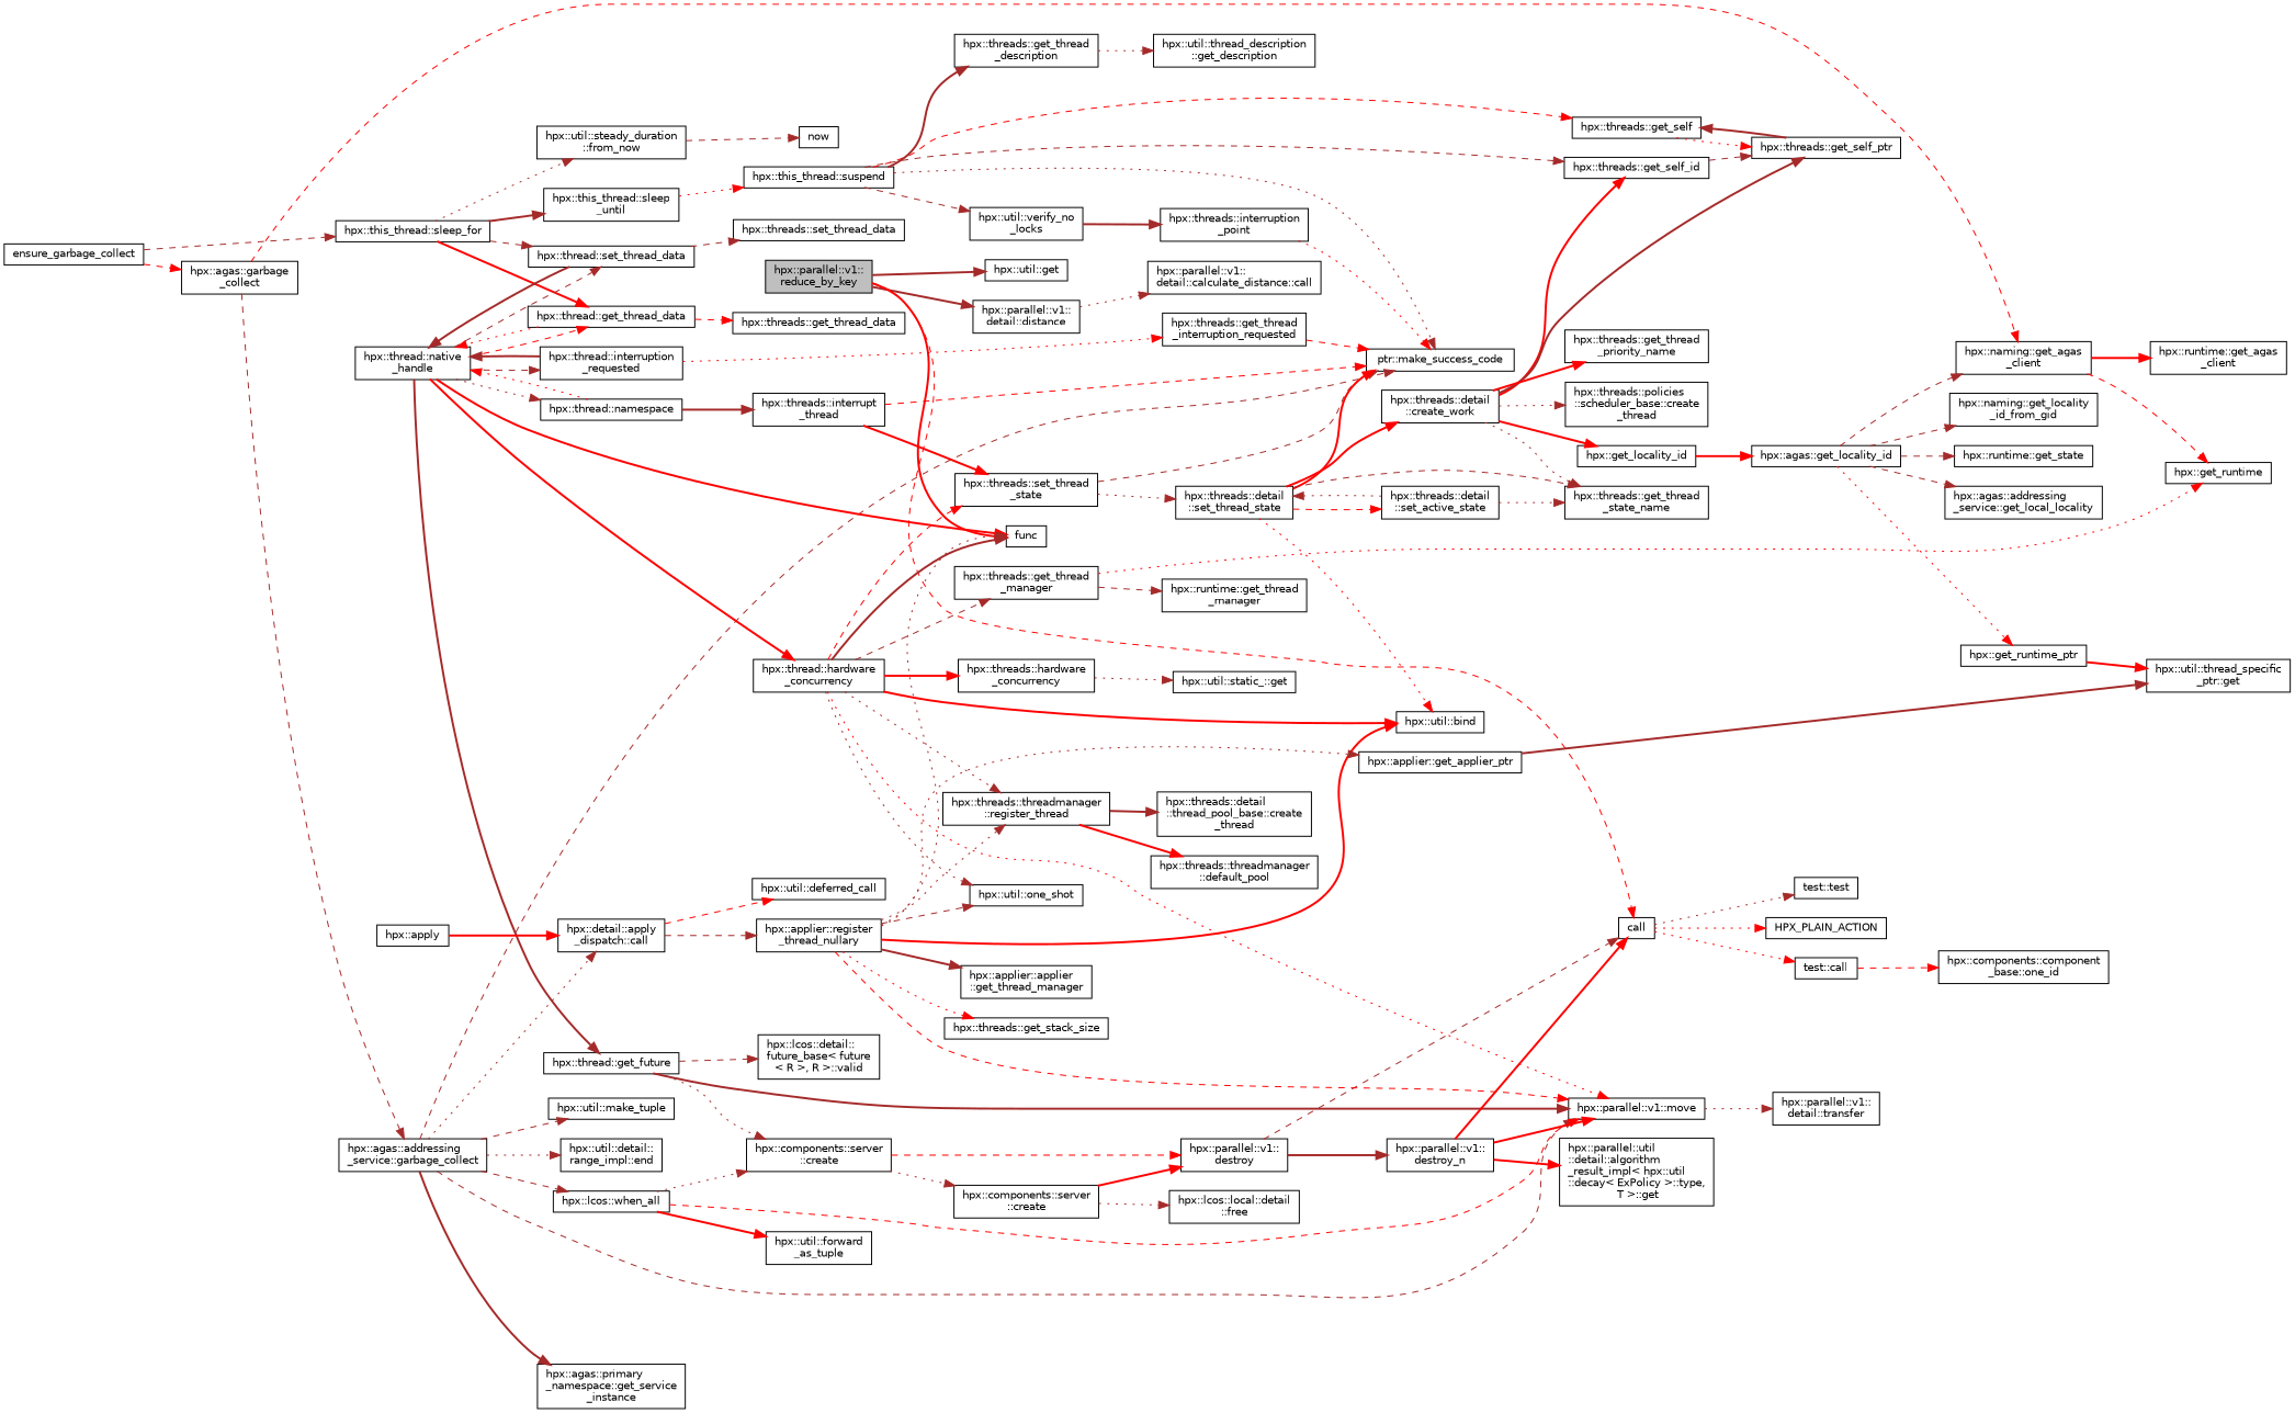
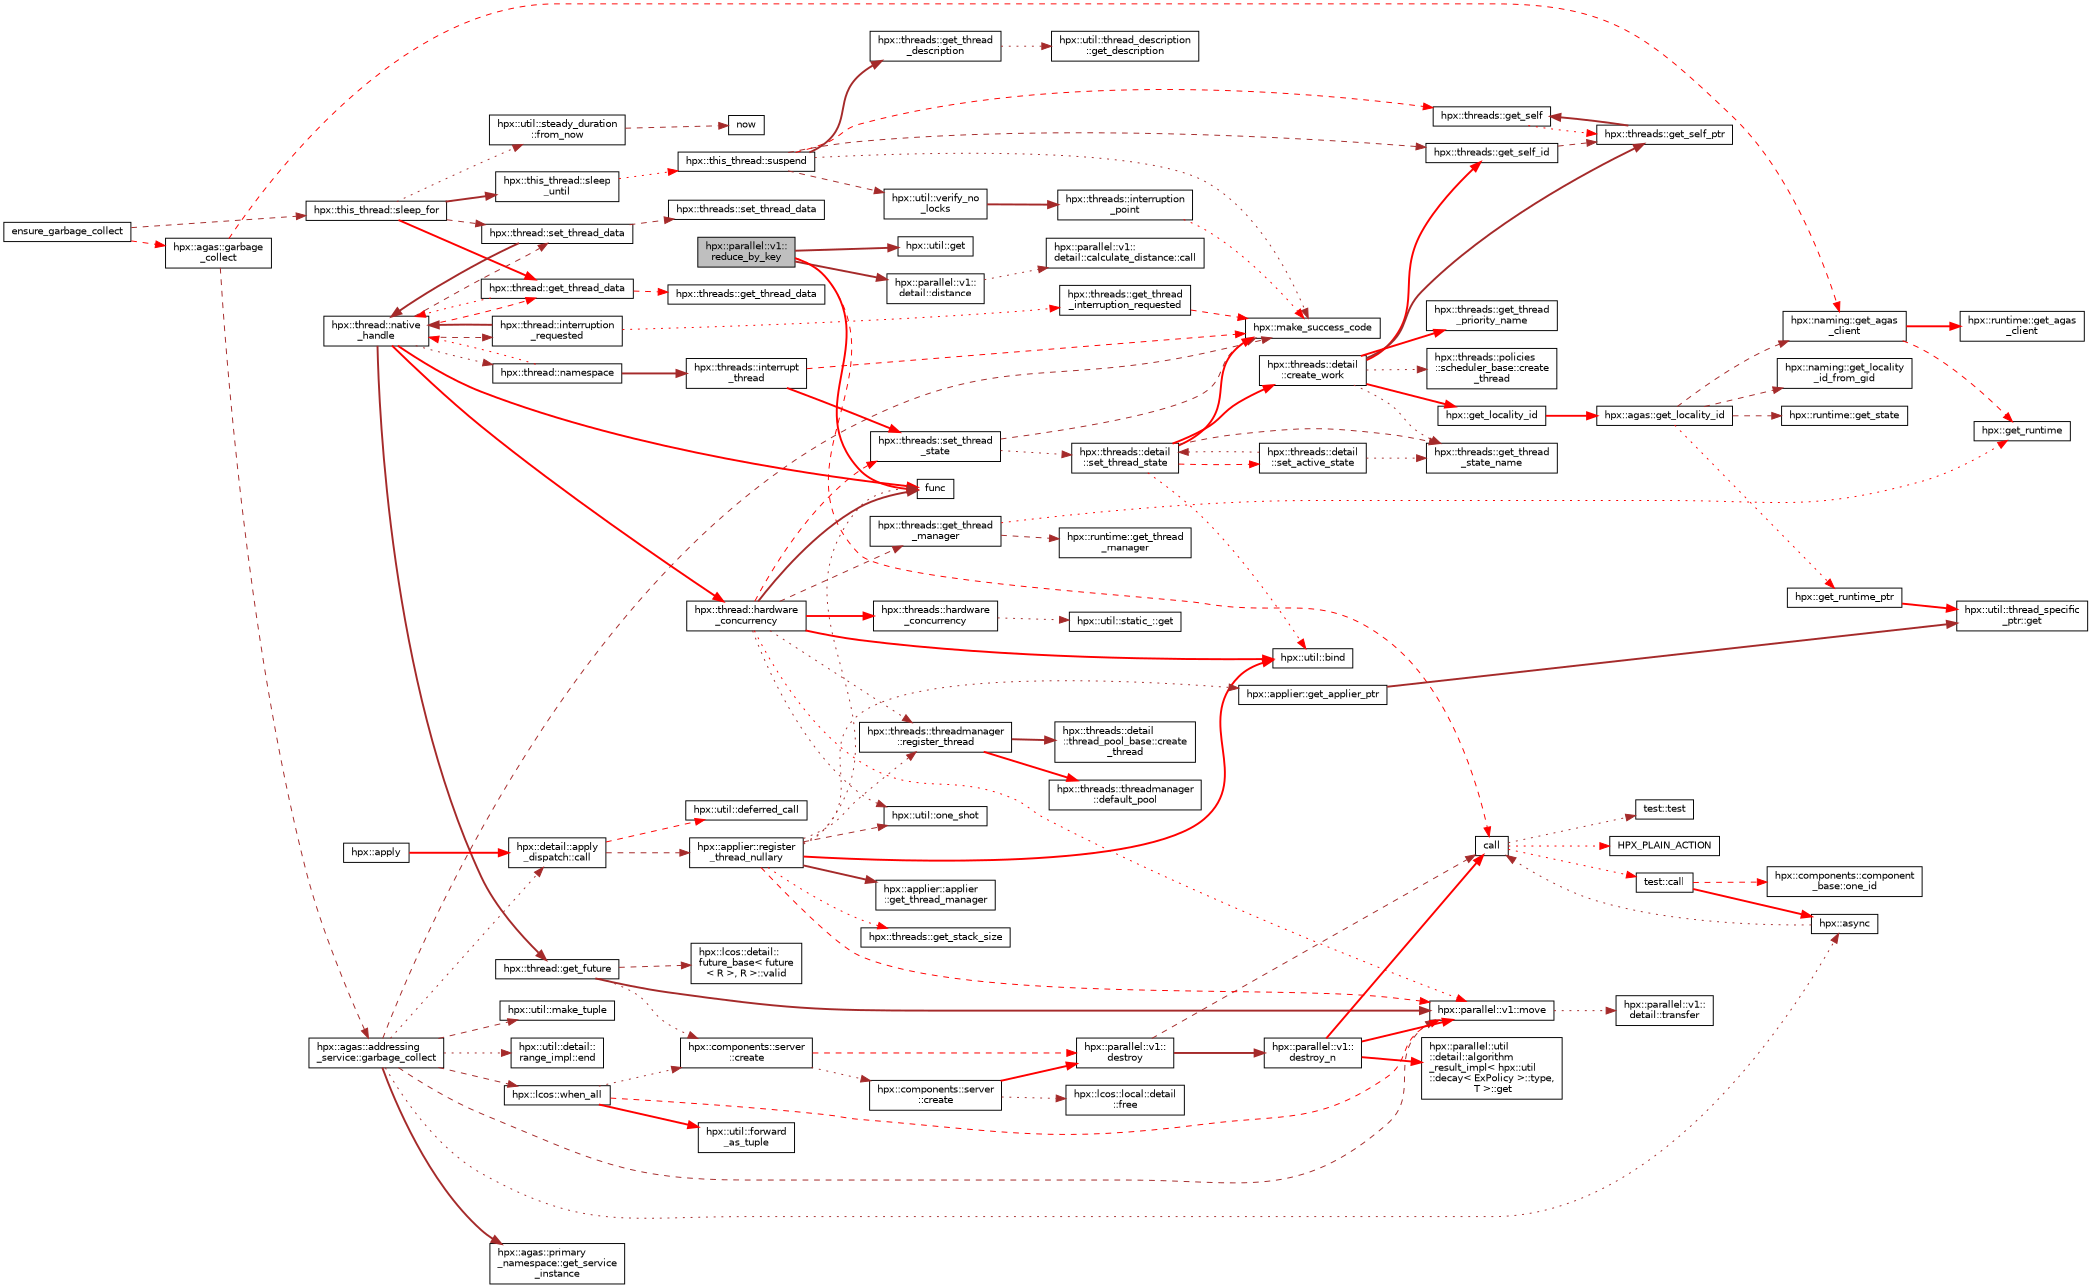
  digraph {
    rankdir=LR
    node [color=black fillcolor=white fontname=Helvetica fontsize=10 shape=record style=filled]
    edge [color=brown fontname=Helvetica fontsize=10 labelfontname=Helvetica labelfontsize=10 style=bold]
    n1 [fillcolor=grey75 fontcolor=black height=0.2 label="hpx::parallel::v1::\lreduce_by_key" width=0.4]
    n2 [height=0.2 label="hpx::parallel::v1::\ldetail::distance" width=0.4]
    n3 [height=0.2 label="hpx::util::get" width=0.4]
    n4 [height=0.2 label=call width=0.4]
    n5 [height=0.2 label=func width=0.4]
    n6 [height=0.2 label="hpx::parallel::v1::\ldetail::calculate_distance::call" width=0.4]
    n7 [height=0.2 label="test::test" width=0.4]
    n8 [height=0.2 label=HPX_PLAIN_ACTION width=0.4]
    n9 [height=0.2 label="test::call" width=0.4]
+   n10 [height=0.2 label="hpx::async" width=0.4]
    n11 [height=0.2 label="hpx::components::component\l_base::one_id" width=0.4]
    n12 [height=0.2 label=ensure_garbage_collect width=0.4]
    n13 [height=0.2 label="hpx::this_thread::sleep_for" width=0.4]
    n14 [height=0.2 label="hpx::agas::garbage\l_collect" width=0.4]
    n15 [height=0.2 label="hpx::this_thread::sleep\l_until" width=0.4]
    n16 [height=0.2 label="hpx::util::steady_duration\l::from_now" width=0.4]
    n17 [height=0.2 label="hpx::thread::get_thread_data" width=0.4]
    n18 [height=0.2 label="hpx::thread::set_thread_data" width=0.4]
    n19 [height=0.2 label="hpx::naming::get_agas\l_client" width=0.4]
    n20 [height=0.2 label="hpx::agas::addressing\l_service::garbage_collect" width=0.4]
    n21 [height=0.2 label="hpx::this_thread::suspend" width=0.4]
    n22 [height=0.2 label=now width=0.4]
    n23 [height=0.2 label="hpx::threads::get_thread_data" width=0.4]
    n24 [height=0.2 label="hpx::thread::native\l_handle" width=0.4]
    n25 [height=0.2 label="hpx::threads::set_thread_data" width=0.4]
    n26 [height=0.2 label="hpx::threads::get_self" width=0.4]
    n27 [height=0.2 label="hpx::threads::get_self_id" width=0.4]
-   n28 [height=0.2 label="ptr::make_success_code" width=0.4]
+   n28 [height=0.2 label="hpx::make_success_code" width=0.4]
    n29 [height=0.2 label="hpx::util::verify_no\l_locks" width=0.4]
    n30 [height=0.2 label="hpx::threads::get_thread\l_description" width=0.4]
    n31 [height=0.2 label="hpx::threads::get_self_ptr" width=0.4]
    n32 [height=0.2 label="hpx::threads::interruption\l_point" width=0.4]
    n33 [height=0.2 label="hpx::util::thread_description\l::get_description" width=0.4]
    n34 [height=0.2 label="hpx::thread::hardware\l_concurrency" width=0.4]
    n35 [height=0.2 label="hpx::thread::namespace" width=0.4]
    n36 [height=0.2 label="hpx::thread::interruption\l_requested" width=0.4]
    n37 [height=0.2 label="hpx::thread::get_future" width=0.4]
    n38 [height=0.2 label="hpx::threads::hardware\l_concurrency" width=0.4]
    n39 [height=0.2 label="hpx::util::bind" width=0.4]
    n40 [height=0.2 label="hpx::util::one_shot" width=0.4]
    n41 [height=0.2 label="hpx::parallel::v1::move" width=0.4]
    n42 [height=0.2 label="hpx::threads::get_thread\l_manager" width=0.4]
    n43 [height=0.2 label="hpx::threads::threadmanager\l::register_thread" width=0.4]
    n44 [height=0.2 label="hpx::threads::set_thread\l_state" width=0.4]
    n45 [height=0.2 label="hpx::threads::interrupt\l_thread" width=0.4]
    n46 [height=0.2 label="hpx::threads::get_thread\l_interruption_requested" width=0.4]
    n47 [height=0.2 label="hpx::lcos::detail::\lfuture_base\< future\l\< R \>, R \>::valid" width=0.4]
    n48 [height=0.2 label="hpx::components::server\l::create" width=0.4]
    n49 [height=0.2 label="hpx::util::static_::get" width=0.4]
    n50 [height=0.2 label="hpx::parallel::v1::\ldetail::transfer" width=0.4]
    n51 [height=0.2 label="hpx::get_runtime" width=0.4]
    n52 [height=0.2 label="hpx::runtime::get_thread\l_manager" width=0.4]
    n53 [height=0.2 label="hpx::threads::threadmanager\l::default_pool" width=0.4]
    n54 [height=0.2 label="hpx::threads::detail\l::thread_pool_base::create\l_thread" width=0.4]
    n55 [height=0.2 label="hpx::threads::detail\l::set_thread_state" width=0.4]
    n56 [height=0.2 label="hpx::threads::get_thread\l_state_name" width=0.4]
    n57 [height=0.2 label="hpx::threads::detail\l::set_active_state" width=0.4]
    n58 [height=0.2 label="hpx::threads::detail\l::create_work" width=0.4]
    n59 [height=0.2 label="hpx::threads::get_thread\l_priority_name" width=0.4]
    n60 [height=0.2 label="hpx::get_locality_id" width=0.4]
    n61 [height=0.2 label="hpx::threads::policies\l::scheduler_base::create\l_thread" width=0.4]
    n62 [height=0.2 label="hpx::agas::get_locality_id" width=0.4]
    n63 [height=0.2 label="hpx::get_runtime_ptr" width=0.4]
    n64 [height=0.2 label="hpx::runtime::get_state" width=0.4]
-   n65 [height=0.2 label="hpx::agas::addressing\l_service::get_local_locality" width=0.4]
    n66 [height=0.2 label="hpx::naming::get_locality\l_id_from_gid" width=0.4]
    n67 [height=0.2 label="hpx::util::thread_specific\l_ptr::get" width=0.4]
    n68 [height=0.2 label="hpx::runtime::get_agas\l_client" width=0.4]
    n69 [height=0.2 label="hpx::components::server\l::create" width=0.4]
    n70 [height=0.2 label="hpx::parallel::v1::\ldestroy" width=0.4]
    n71 [height=0.2 label="hpx::lcos::local::detail\l::free" width=0.4]
    n72 [height=0.2 label="hpx::parallel::v1::\ldestroy_n" width=0.4]
    n73 [height=0.2 label="hpx::parallel::util\l::detail::algorithm\l_result_impl\< hpx::util\l::decay\< ExPolicy \>::type,\l T \>::get" width=0.4]
    n74 [height=0.2 label="hpx::agas::primary\l_namespace::get_service\l_instance" width=0.4]
    n75 [height=0.2 label="hpx::util::make_tuple" width=0.4]
    n76 [height=0.2 label="hpx::util::detail::\lrange_impl::end" width=0.4]
    n77 [height=0.2 label="hpx::lcos::when_all" width=0.4]
    n78 [height=0.2 label="hpx::detail::apply\l_dispatch::call" width=0.4]
    n79 [height=0.2 label="hpx::apply" width=0.4]
    n80 [height=0.2 label="hpx::util::forward\l_as_tuple" width=0.4]
    n81 [height=0.2 label="hpx::applier::register\l_thread_nullary" width=0.4]
    n82 [height=0.2 label="hpx::util::deferred_call" width=0.4]
    n83 [height=0.2 label="hpx::applier::get_applier_ptr" width=0.4]
    n84 [height=0.2 label="hpx::threads::get_stack_size" width=0.4]
    n85 [height=0.2 label="hpx::applier::applier\l::get_thread_manager" width=0.4]
    n1 -> n2
    n1 -> n3
    n1 -> n4 [color=red style=dashed]
    n1 -> n5 [color=red]
    n2 -> n6 [style=dotted]
    n4 -> n7 [style=dotted]
    n4 -> n8 [color=red style=dotted]
    n4 -> n9 [color=red style=dotted]
+   n9 -> n10 [color=red]
    n9 -> n11 [color=red style=dashed]
+   n10 -> n4 [style=dotted]
    n12 -> n13 [style=dashed]
    n12 -> n14 [color=red style=dashed]
    n13 -> n15
    n13 -> n16 [style=dotted]
    n13 -> n17 [color=red]
    n13 -> n18 [style=dashed]
    n14 -> n19 [color=red style=dashed]
    n14 -> n20 [style=dashed]
    n15 -> n21 [color=red style=dotted]
    n16 -> n22 [style=dashed]
    n17 -> n23 [color=red style=dashed]
    n17 -> n24 [color=red style=dotted]
    n18 -> n24
    n18 -> n25 [style=dashed]
    n19 -> n51 [color=red style=dashed]
    n19 -> n68 [color=red]
+   n20 -> n10 [style=dotted]
    n20 -> n28 [style=dashed]
    n20 -> n41 [style=dashed]
    n20 -> n74
    n20 -> n75 [style=dashed]
    n20 -> n76 [style=dotted]
    n20 -> n77 [style=dashed]
    n20 -> n78 [style=dotted]
    n21 -> n26 [color=red style=dashed]
    n21 -> n27 [style=dashed]
    n21 -> n28 [style=dotted]
    n21 -> n29 [style=dashed]
    n21 -> n30
    n24 -> n5 [color=red]
    n24 -> n17 [color=red style=dashed]
    n24 -> n18 [style=dashed]
    n24 -> n34 [color=red]
    n24 -> n35 [style=dotted]
    n24 -> n36 [style=dashed]
    n24 -> n37
    n26 -> n31 [color=red style=dotted]
    n27 -> n31 [style=dashed]
    n29 -> n32
    n30 -> n33 [style=dotted]
    n31 -> n26
    n32 -> n28 [color=red style=dotted]
    n34 -> n5
    n34 -> n38 [color=red]
    n34 -> n39 [color=red]
    n34 -> n40 [style=dotted]
    n34 -> n41 [color=red style=dotted]
    n34 -> n42 [style=dashed]
    n34 -> n43 [style=dotted]
    n34 -> n44 [color=red style=dashed]
    n35 -> n24 [color=red style=dotted]
    n35 -> n45
    n36 -> n24
    n36 -> n46 [color=red style=dotted]
    n37 -> n41
    n37 -> n47 [style=dashed]
    n37 -> n48 [style=dotted]
    n38 -> n49 [style=dotted]
    n41 -> n50 [style=dotted]
    n42 -> n51 [color=red style=dotted]
    n42 -> n52 [style=dashed]
    n43 -> n53 [color=red]
    n43 -> n54
    n44 -> n28 [style=dashed]
    n44 -> n55 [style=dotted]
    n45 -> n28 [color=red style=dashed]
    n45 -> n44 [color=red]
    n46 -> n28 [color=red style=dashed]
    n48 -> n69 [style=dotted]
    n48 -> n70 [color=red style=dashed]
    n55 -> n28 [color=red]
    n55 -> n39 [color=red style=dotted]
    n55 -> n56 [style=dashed]
    n55 -> n57 [color=red style=dashed]
    n55 -> n58 [color=red]
    n57 -> n55 [style=dotted]
    n57 -> n56 [style=dotted]
    n58 -> n27 [color=red]
    n58 -> n31
    n58 -> n56 [style=dotted]
    n58 -> n59 [color=red]
    n58 -> n60 [color=red]
    n58 -> n61 [style=dotted]
    n60 -> n62 [color=red]
    n62 -> n19 [style=dashed]
    n62 -> n63 [color=red style=dotted]
    n62 -> n64 [style=dashed]
-   n62 -> n65 [style=dashed]
    n62 -> n66 [style=dashed]
    n63 -> n67 [color=red]
    n69 -> n70 [color=red]
    n69 -> n71 [style=dotted]
    n70 -> n4 [style=dashed]
    n70 -> n72
    n72 -> n4 [color=red]
    n72 -> n41 [color=red]
    n72 -> n73 [color=red]
    n77 -> n41 [color=red style=dashed]
    n77 -> n48 [style=dotted]
    n77 -> n80 [color=red]
    n78 -> n81 [style=dashed]
    n78 -> n82 [color=red style=dashed]
    n79 -> n78 [color=red]
    n81 -> n5 [style=dotted]
    n81 -> n39 [color=red]
    n81 -> n40 [style=dashed]
    n81 -> n41 [color=red style=dashed]
    n81 -> n43 [style=dotted]
    n81 -> n83 [style=dotted]
    n81 -> n84 [color=red style=dotted]
    n81 -> n85
    n83 -> n67
  }
